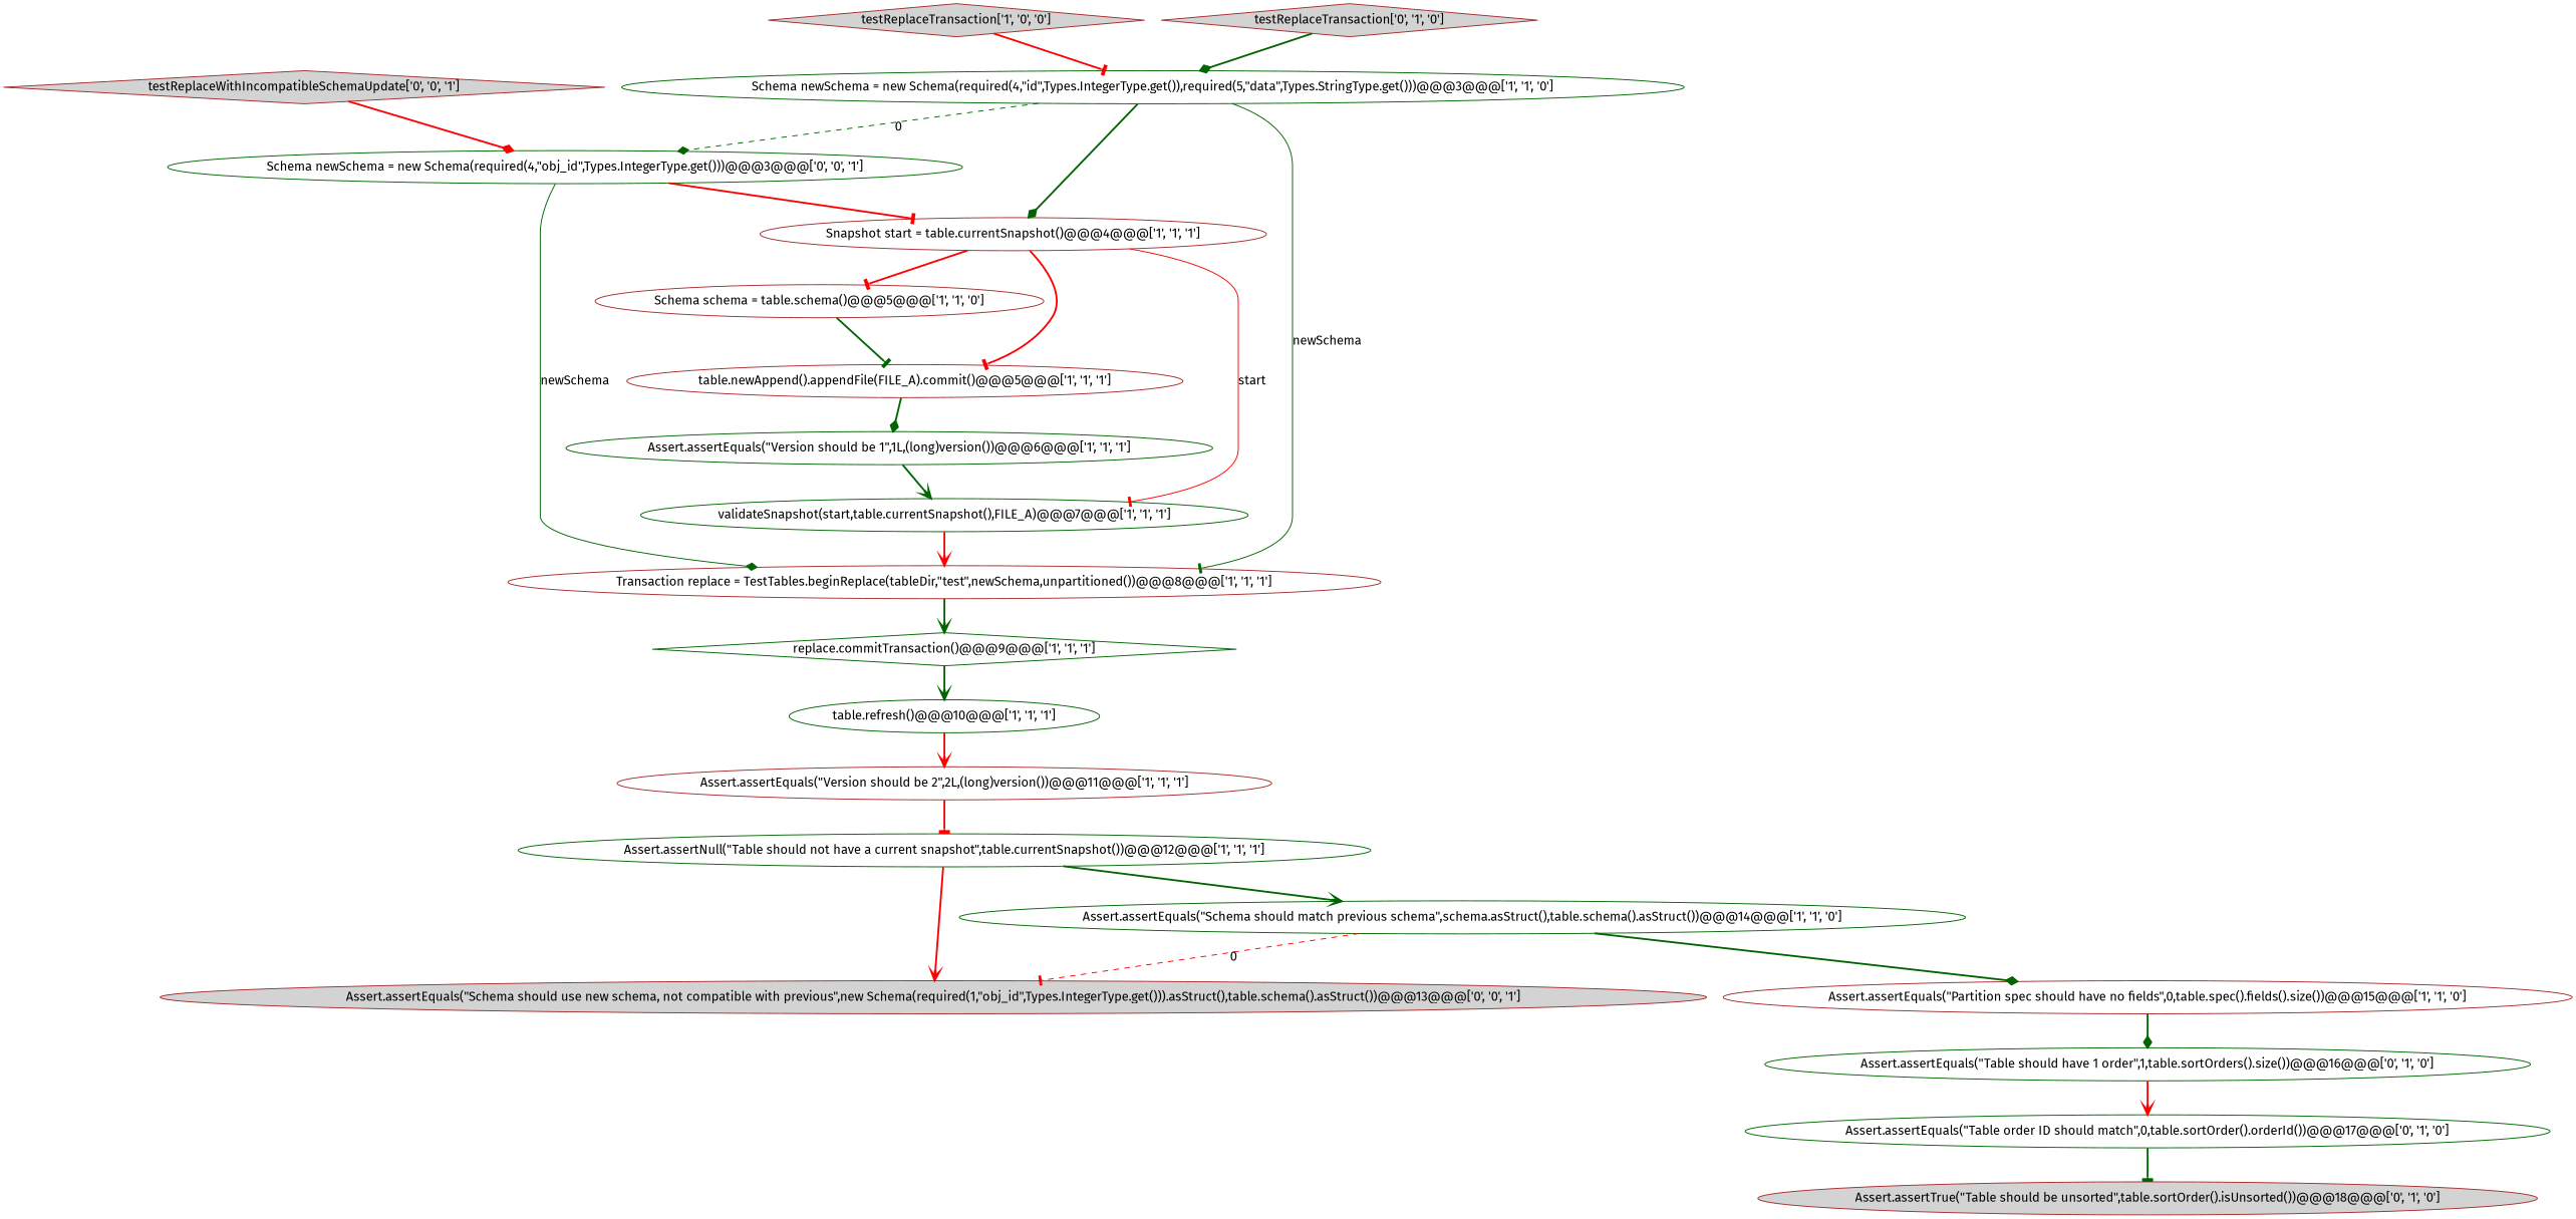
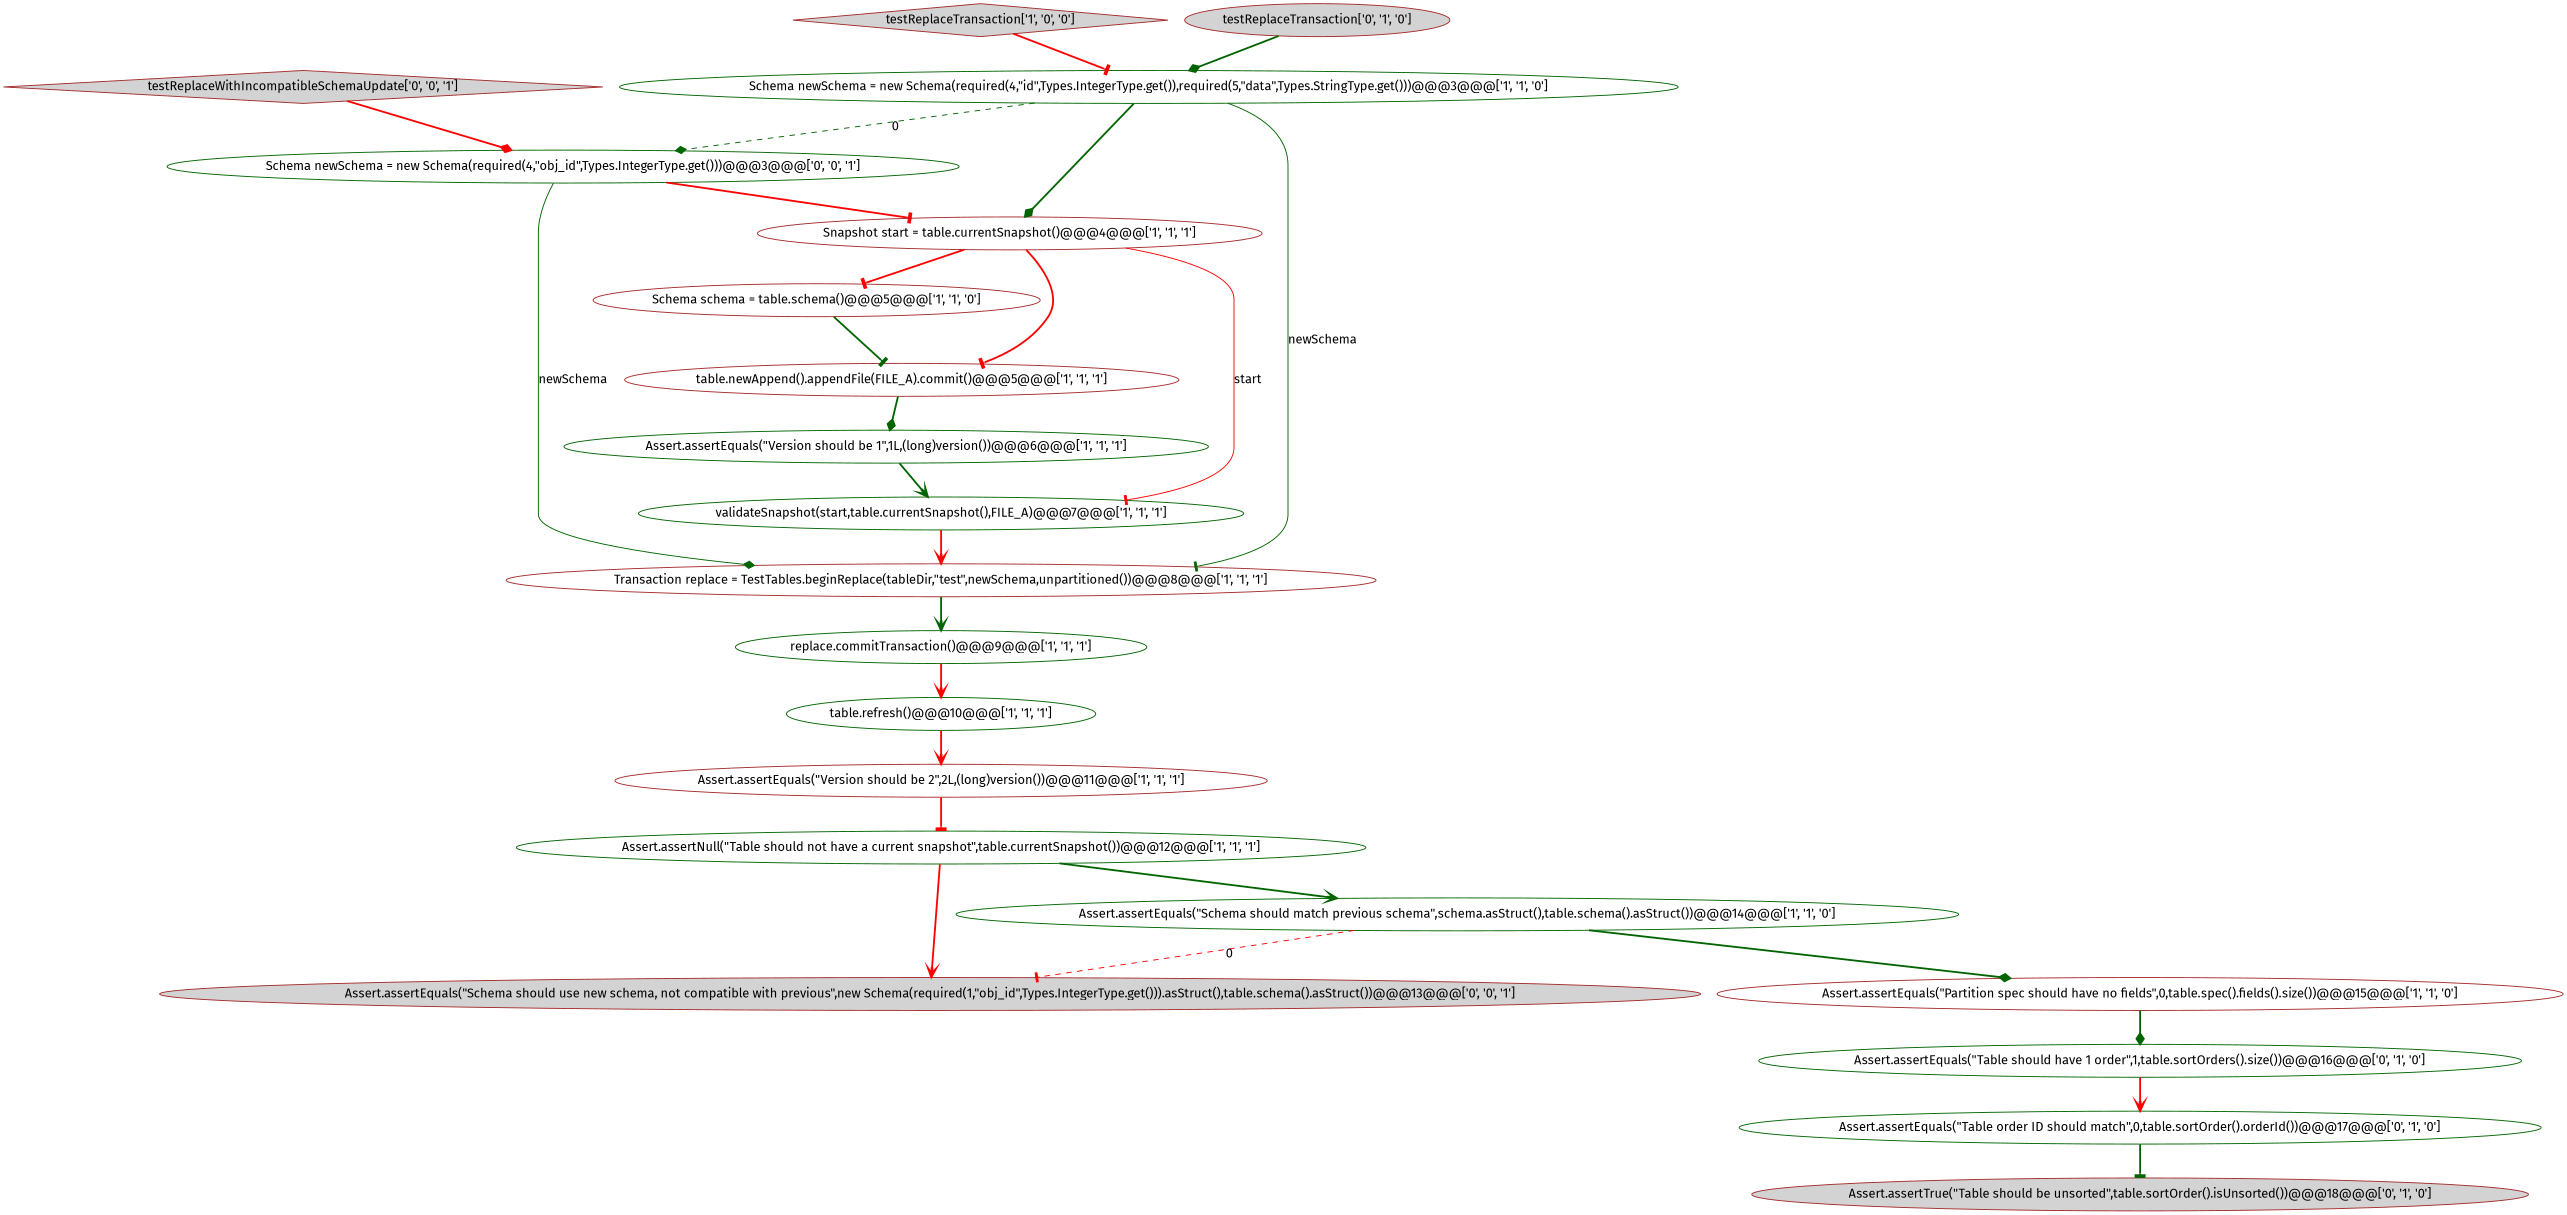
  digraph {
    fontname="Fira Sans"
    node [color=brown fillcolor=white fontname="Fira Sans" shape=ellipse style=filled]
    edge [arrowhead=tee color=darkgreen fontname="Fira Sans" style=bold]
    n1 [color=darkgreen label="table.refresh()@@@10@@@['1', '1', '1']"]
    n2 [label="Assert.assertEquals(\"Version should be 2\",2L,(long)version())@@@11@@@['1', '1', '1']"]
    n3 [color=darkgreen label="Assert.assertNull(\"Table should not have a current snapshot\",table.currentSnapshot())@@@12@@@['1', '1', '1']"]
    n4 [color=darkgreen label="Assert.assertEquals(\"Version should be 1\",1L,(long)version())@@@6@@@['1', '1', '1']"]
    n5 [color=darkgreen label="validateSnapshot(start,table.currentSnapshot(),FILE_A)@@@7@@@['1', '1', '1']"]
    n6 [label="Transaction replace = TestTables.beginReplace(tableDir,\"test\",newSchema,unpartitioned())@@@8@@@['1', '1', '1']"]
    n7 [label="table.newAppend().appendFile(FILE_A).commit()@@@5@@@['1', '1', '1']"]
    n8 [color=darkgreen label="Assert.assertEquals(\"Table should have 1 order\",1,table.sortOrders().size())@@@16@@@['0', '1', '0']"]
    n9 [color=darkgreen label="Assert.assertEquals(\"Table order ID should match\",0,table.sortOrder().orderId())@@@17@@@['0', '1', '0']"]
    n10 [fillcolor=lightgray label="Assert.assertTrue(\"Table should be unsorted\",table.sortOrder().isUnsorted())@@@18@@@['0', '1', '0']"]
    n11 [label="Assert.assertEquals(\"Partition spec should have no fields\",0,table.spec().fields().size())@@@15@@@['1', '1', '0']"]
    n12 [fillcolor=lightgray label="testReplaceWithIncompatibleSchemaUpdate['0', '0', '1']" shape=diamond]
    n13 [color=darkgreen label="Schema newSchema = new Schema(required(4,\"obj_id\",Types.IntegerType.get()))@@@3@@@['0', '0', '1']"]
    n14 [label="Snapshot start = table.currentSnapshot()@@@4@@@['1', '1', '1']"]
-   n15 [color=darkgreen label="replace.commitTransaction()@@@9@@@['1', '1', '1']" shape=diamond]
+   n15 [color=darkgreen label="replace.commitTransaction()@@@9@@@['1', '1', '1']"]
    n16 [fillcolor=lightgray label="Assert.assertEquals(\"Schema should use new schema, not compatible with previous\",new Schema(required(1,\"obj_id\",Types.IntegerType.get())).asStruct(),table.schema().asStruct())@@@13@@@['0', '0', '1']"]
    n17 [label="Schema schema = table.schema()@@@5@@@['1', '1', '0']"]
    n18 [fillcolor=lightgray label="testReplaceTransaction['1', '0', '0']" shape=diamond]
    n19 [color=darkgreen label="Schema newSchema = new Schema(required(4,\"id\",Types.IntegerType.get()),required(5,\"data\",Types.StringType.get()))@@@3@@@['1', '1', '0']"]
    n20 [color=darkgreen label="Assert.assertEquals(\"Schema should match previous schema\",schema.asStruct(),table.schema().asStruct())@@@14@@@['1', '1', '0']"]
-   n21 [fillcolor=lightgray label="testReplaceTransaction['0', '1', '0']" shape=diamond]
+   n21 [fillcolor=lightgray label="testReplaceTransaction['0', '1', '0']"]
    n1 -> n2 [arrowhead=vee color=red]
    n2 -> n3 [color=red]
    n3 -> n16 [arrowhead=vee color=red]
    n3 -> n20 [arrowhead=vee]
    n4 -> n5 [arrowhead=vee]
    n5 -> n6 [arrowhead=vee color=red]
    n6 -> n15 [arrowhead=vee]
    n7 -> n4 [arrowhead=diamond]
    n8 -> n9 [arrowhead=vee color=red]
    n9 -> n10
    n11 -> n8 [arrowhead=diamond]
    n12 -> n13 [arrowhead=diamond color=red]
    n13 -> n6 [arrowhead=diamond label=newSchema style=solid]
    n13 -> n14 [color=red]
    n14 -> n5 [color=red label=start style=solid]
    n14 -> n7 [color=red]
    n14 -> n17 [color=red]
-   n15 -> n1 [arrowhead=vee]
+   n15 -> n1 [arrowhead=vee color=red]
    n17 -> n7
    n18 -> n19 [color=red]
    n19 -> n6 [label=newSchema style=solid]
    n19 -> n13 [arrowhead=diamond label=0 style=dashed]
    n19 -> n14 [arrowhead=diamond]
    n20 -> n11 [arrowhead=diamond]
    n20 -> n16 [color=red label=0 style=dashed]
    n21 -> n19 [arrowhead=diamond]
  }
